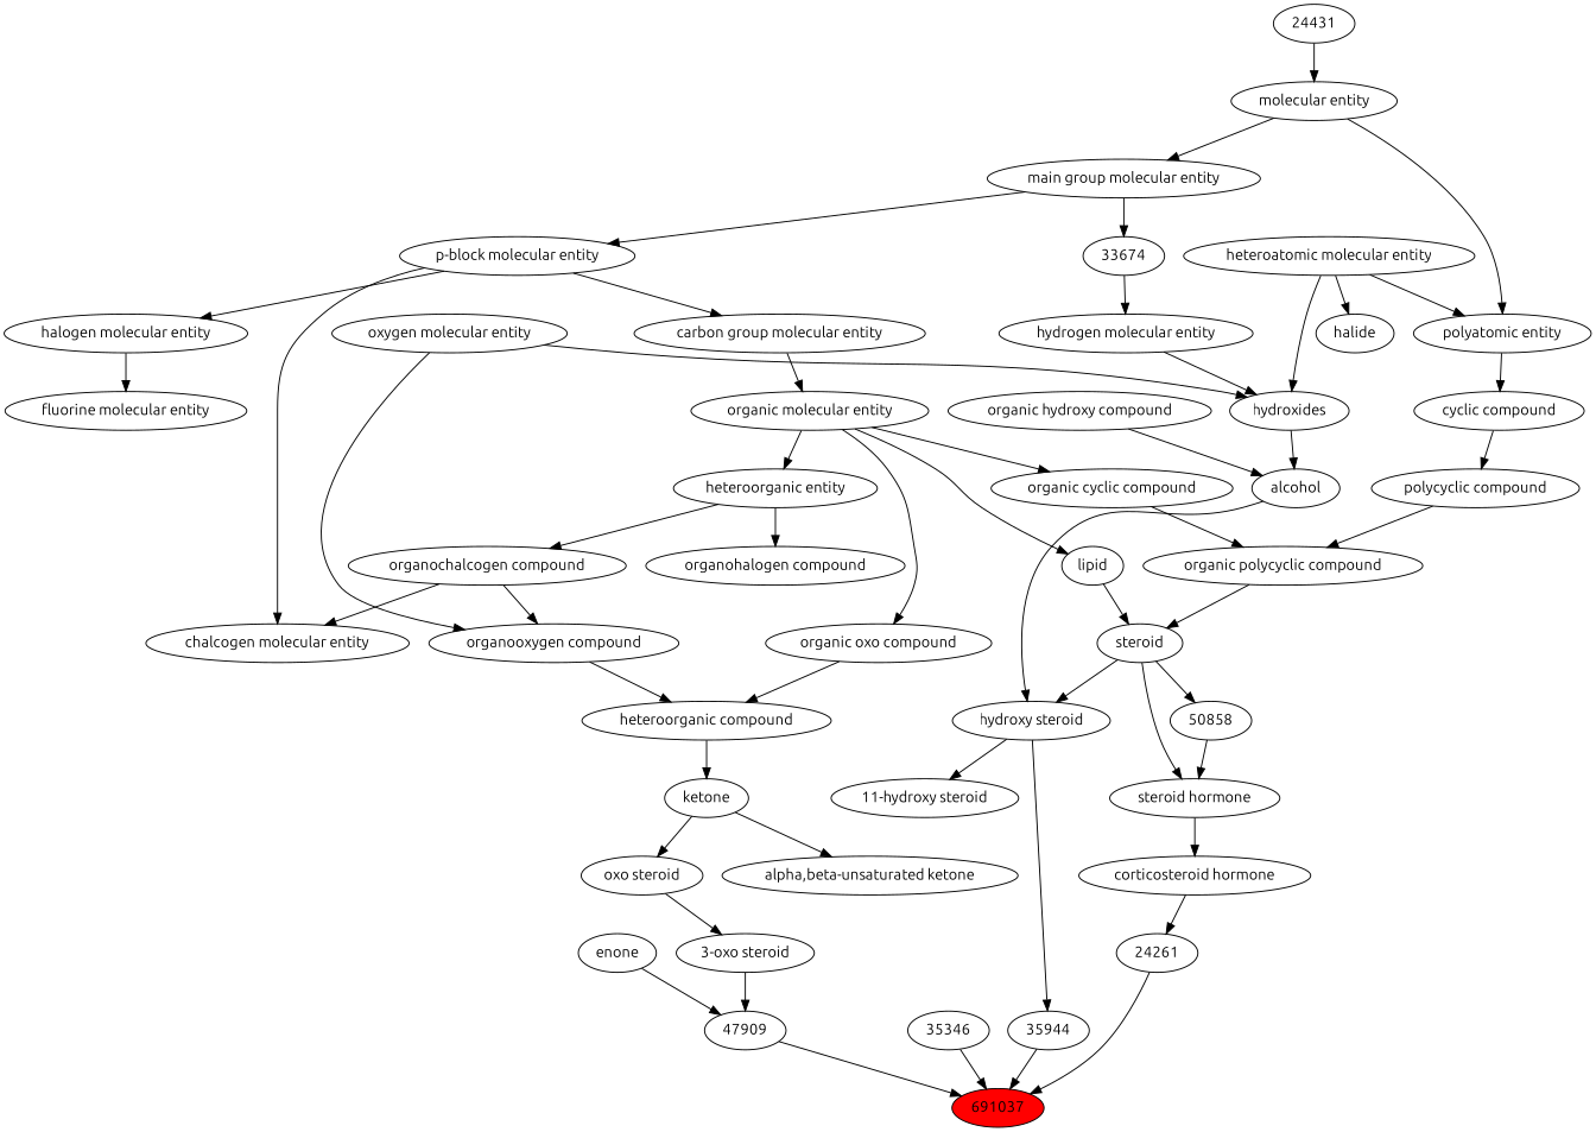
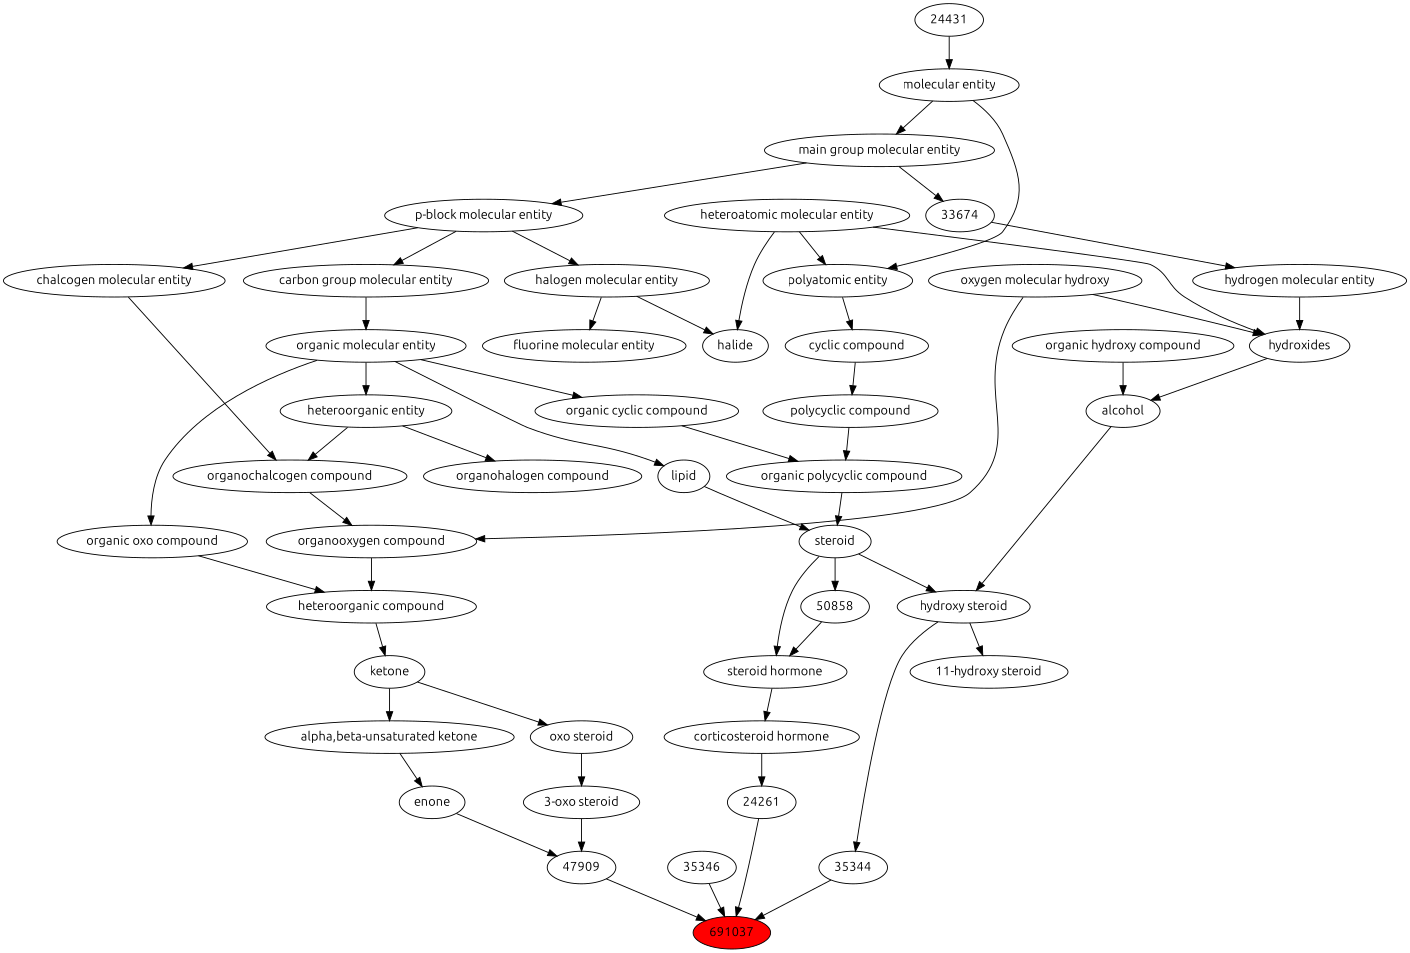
  digraph {
    fontname=Ubuntu
    node [fontname=Ubuntu]
    edge [fontname=Ubuntu]
    n1 [fillcolor=red label=691037 style=filled]
    n2 [label=47909]
    n3 [label=35346]
-   n4 [label=35944]
+   n4 [label=35344]
    n5 [label=24261]
    n6 [label=enone]
    n7 [label="3-oxo steroid"]
    n8 [label="11-hydroxy steroid"]
    n9 [label="hydroxy steroid"]
    n10 [label="organohalogen compound"]
    n11 [label="fluorine molecular entity"]
    n12 [label="corticosteroid hormone"]
    n13 [label="alpha,beta-unsaturated ketone"]
    n14 [label="oxo steroid"]
    n15 [label=alcohol]
    n16 [label=steroid]
    n17 [label="steroid hormone"]
    n18 [label=50858]
    n19 [label="heteroorganic entity"]
    n20 [label="organochalcogen compound"]
    n21 [label="organooxygen compound"]
    n22 [label=halide]
    n23 [label="halogen molecular entity"]
    n24 [label=ketone]
    n25 [label="organic hydroxy compound"]
    n26 [label="organic polycyclic compound"]
    n27 [label=lipid]
    n28 [label="organic molecular entity"]
    n29 [label="organic cyclic compound"]
    n30 [label="organic oxo compound"]
    n31 [label="heteroorganic compound"]
    n32 [label="heteroatomic molecular entity"]
    n33 [label=hydroxides]
    n34 [label="polyatomic entity"]
    n35 [label="p-block molecular entity"]
    n36 [label="carbon group molecular entity"]
    n37 [label="chalcogen molecular entity"]
    n38 [label="polycyclic compound"]
    n39 [label="cyclic compound"]
    n40 [label="main group molecular entity"]
    n41 [label=33674]
    n42 [label="hydrogen molecular entity"]
-   n43 [label="oxygen molecular entity"]
+   n43 [label="oxygen molecular hydroxy"]
    n44 [label="molecular entity"]
    n45 [label=24431]
    n2 -> n1
    n3 -> n1
    n4 -> n1
    n5 -> n1
    n6 -> n2
    n7 -> n2
    n9 -> n4
    n9 -> n8
    n12 -> n5
+   n13 -> n6
    n14 -> n7
    n15 -> n9
    n16 -> n9
    n16 -> n17
    n16 -> n18
    n17 -> n12
    n18 -> n17
    n19 -> n10
    n19 -> n20
    n20 -> n21
    n21 -> n31
    n23 -> n11
+   n23 -> n22
    n24 -> n13
    n24 -> n14
    n25 -> n15
    n26 -> n16
    n27 -> n16
    n28 -> n19
    n28 -> n27
    n28 -> n29
    n28 -> n30
    n29 -> n26
    n30 -> n31
    n31 -> n24
    n32 -> n22
    n32 -> n33
    n32 -> n34
    n33 -> n15
    n34 -> n39
    n35 -> n23
    n35 -> n36
    n35 -> n37
    n36 -> n28
-   n20 -> n37
+   n37 -> n20
    n38 -> n26
    n39 -> n38
    n40 -> n35
    n40 -> n41
    n41 -> n42
    n42 -> n33
    n43 -> n21
    n43 -> n33
    n44 -> n34
    n44 -> n40
    n45 -> n44
  }
